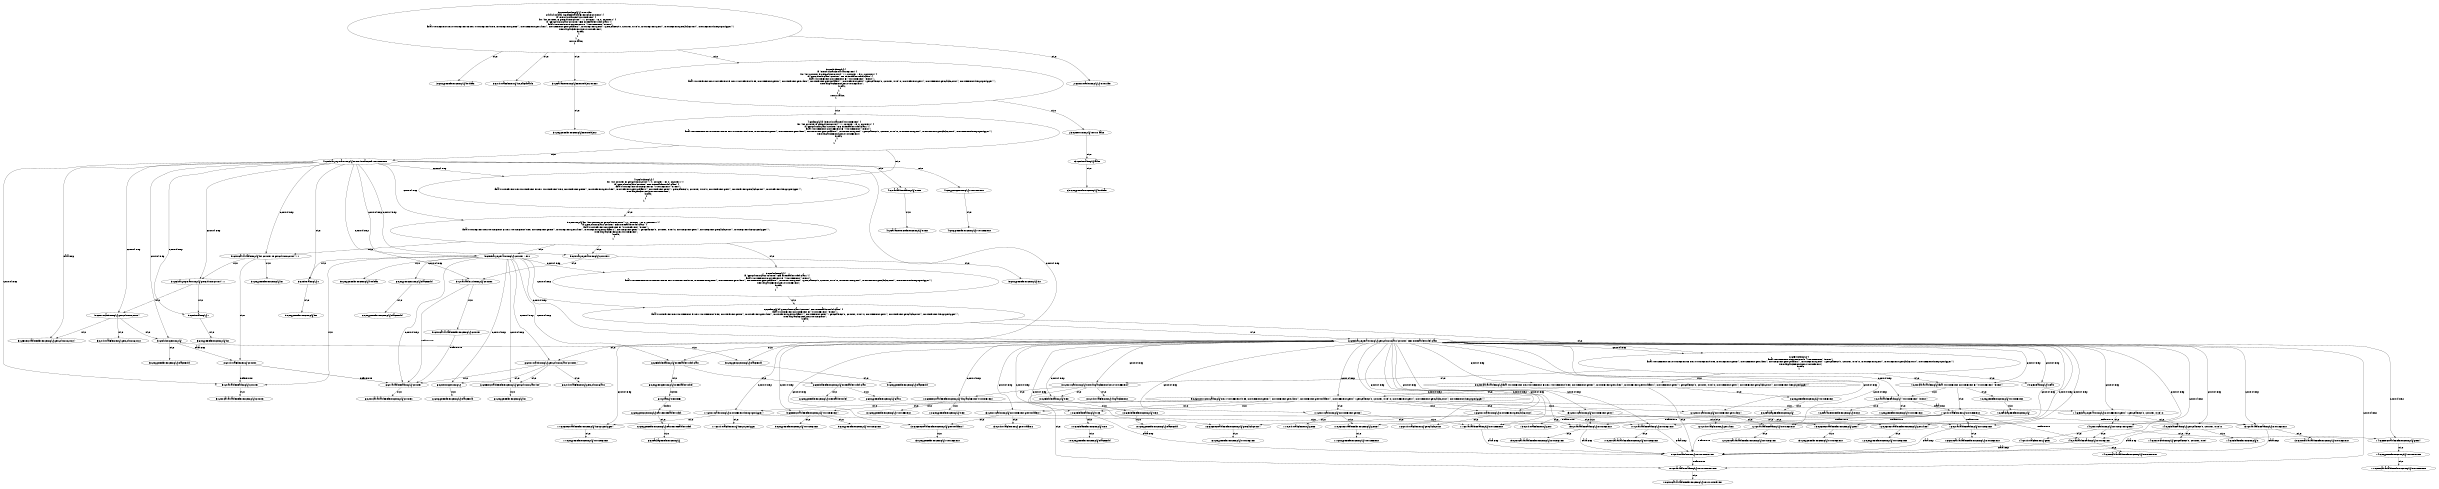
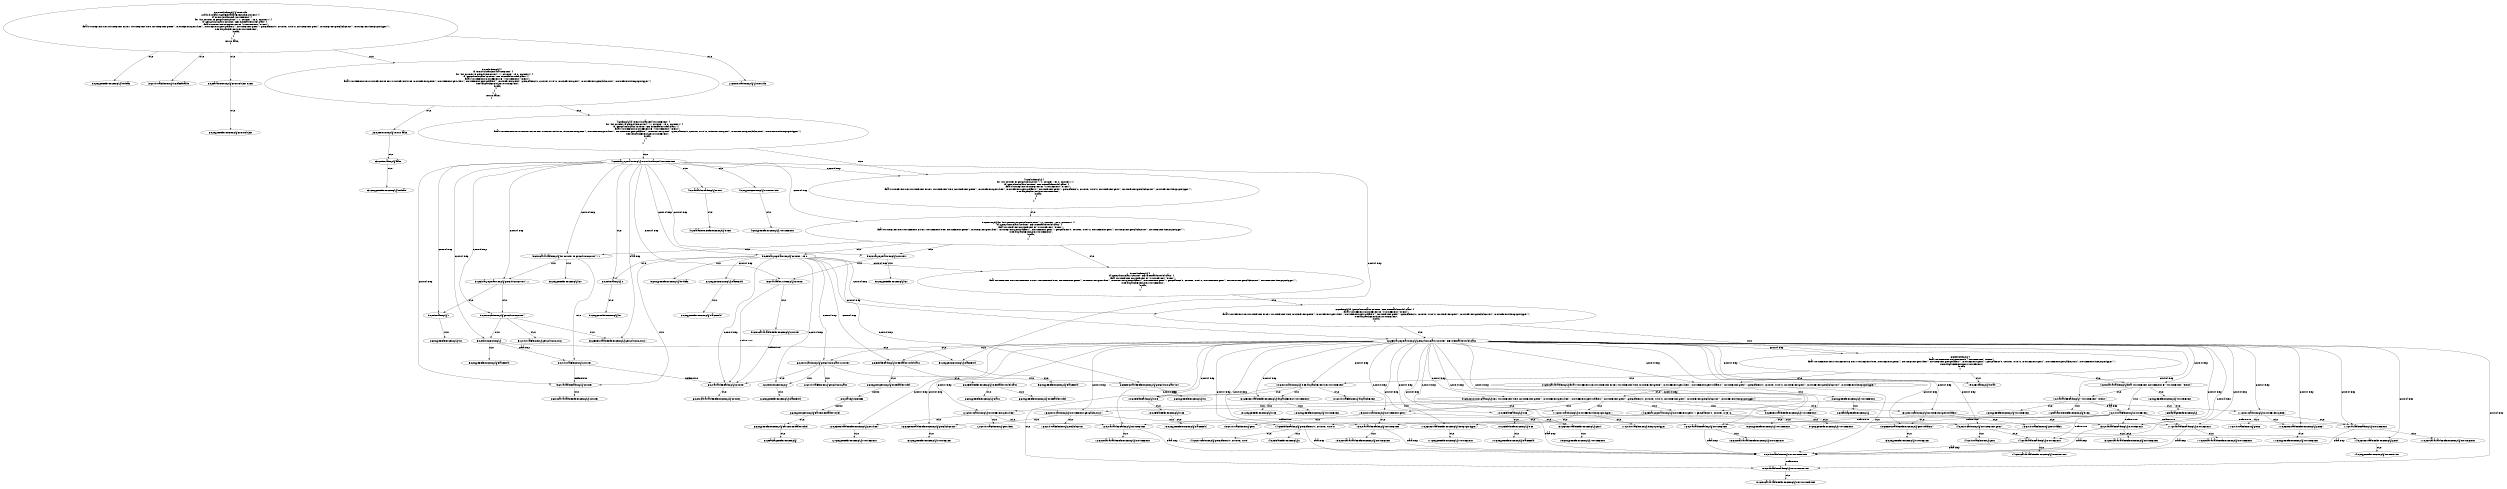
  digraph {
    node [shape=ellipse]
    n1 [label="3:CtTypeReferenceImpl@boolean"]
    n2 [label="3:CtVirtualElement@isCellEditable"]
    n3 [label="3:CtParameterImpl@EventObject event"]
    n4 [label="3:CtTypeReferenceImpl@EventObject"]
    n5 [label="4:CtVariableReadImpl@event"]
    n6 [label="4:CtParameterReferenceImpl@event"]
    n7 [label="4:CtTypeAccessImpl@MouseEvent"]
    n8 [label="4:CtTypeReferenceImpl@MouseEvent"]
    n9 [label="4:CtBinaryOperatorImpl@event instanceof MouseEvent"]
    n10 [label="5:CtExecutableReferenceImpl@getColumnCount()"]
    n11 [label="5:CtTypeAccessImpl@PlaceHold"]
    n12 [label="5:CtThisAccessImpl@"]
    n13 [label="5:CtInvocationImpl@getColumnCount()"]
    n14 [label="5:CtLiteralImpl@1"]
    n15 [label="5:CtBinaryOperatorImpl@getColumnCount() - 1"]
    n16 [label="5:CtLocalVariableImpl@int counter = getColumnCount() - 1"]
    n17 [label="5:CtVariableReadImpl@counter"]
    n18 [label="5:CtLiteralImpl@0"]
    n19 [label="5:CtBinaryOperatorImpl@counter >= 0"]
    n20 [label="5:CtVariableWriteImpl@counter"]
    n21 [label="5:CtUnaryOperatorImpl@counter--"]
    n22 [label="5:CtForImpl@for (int counter = getColumnCount() - 1; counter >= 0; counter--) \{\n    if (getColumnClass(counter) == TreeTableModel.class) \{\n        final MouseEvent mouseEvent = ((MouseEvent) (event));\n        final MouseEvent newMouseEvent = new MouseEvent(tree, mouseEvent.getID(), mouseEvent.getWhen(), mouseEvent.getModifiers(), mouseEvent.getX() - getCellRect(0, counter, true).x, mouseEvent.getY(), mouseEvent.getClickCount(), mouseEvent.isPopupTrigger());\n        tree.dispatchEvent(newMouseEvent);\n        break;\n    \}\n\}"]
    n23 [label="4:CtBlockImpl@\{\n    for (int counter = getColumnCount() - 1; counter >= 0; counter--) \{\n        if (getColumnClass(counter) == TreeTableModel.class) \{\n            final MouseEvent mouseEvent = ((MouseEvent) (event));\n            final MouseEvent newMouseEvent = new MouseEvent(tree, mouseEvent.getID(), mouseEvent.getWhen(), mouseEvent.getModifiers(), mouseEvent.getX() - getCellRect(0, counter, true).x, mouseEvent.getY(), mouseEvent.getClickCount(), mouseEvent.isPopupTrigger());\n            tree.dispatchEvent(newMouseEvent);\n            break;\n        \}\n    \}\n\}"]
    n24 [label="5:CtTypeReferenceImpl@PlaceHold"]
    n25 [label="5:CtTypeReferenceImpl@PlaceHold"]
    n26 [label="8:CtVirtualElement@counter"]
    n27 [label="5:CtVirtualElement@getColumnCount"]
    n28 [label="5:CtTypeReferenceImpl@int"]
    n29 [label="5:CtTypeReferenceImpl@int"]
    n30 [label="5:CtLocalVariableReferenceImpl@counter"]
    n31 [label="5:CtTypeReferenceImpl@int"]
    n32 [label="6:CtVariableReadImpl@counter"]
    n33 [label="5:CtTypeReferenceImpl@boolean"]
    n34 [label="6:CtExecutableReferenceImpl@getColumnClass(int)"]
    n35 [label="6:CtTypeAccessImpl@PlaceHold"]
    n36 [label="6:CtThisAccessImpl@"]
    n37 [label="6:CtInvocationImpl@getColumnClass(counter)"]
    n38 [label="6:CtFieldReadImpl@TreeTableModel.class"]
    n39 [label="6:CtBinaryOperatorImpl@getColumnClass(counter) == TreeTableModel.class"]
    n40 [label="6:CtIfImpl@if (getColumnClass(counter) == TreeTableModel.class) \{\n    final MouseEvent mouseEvent = ((MouseEvent) (event));\n    final MouseEvent newMouseEvent = new MouseEvent(tree, mouseEvent.getID(), mouseEvent.getWhen(), mouseEvent.getModifiers(), mouseEvent.getX() - getCellRect(0, counter, true).x, mouseEvent.getY(), mouseEvent.getClickCount(), mouseEvent.isPopupTrigger());\n    tree.dispatchEvent(newMouseEvent);\n    break;\n\}"]
    n41 [label="5:CtBlockImpl@\{\n    if (getColumnClass(counter) == TreeTableModel.class) \{\n        final MouseEvent mouseEvent = ((MouseEvent) (event));\n        final MouseEvent newMouseEvent = new MouseEvent(tree, mouseEvent.getID(), mouseEvent.getWhen(), mouseEvent.getModifiers(), mouseEvent.getX() - getCellRect(0, counter, true).x, mouseEvent.getY(), mouseEvent.getClickCount(), mouseEvent.isPopupTrigger());\n        tree.dispatchEvent(newMouseEvent);\n        break;\n    \}\n\}"]
    n42 [label="5:CtLocalVariableReferenceImpl@counter"]
    n43 [label="5:CtTypeReferenceImpl@int"]
    n44 [label="6:CtLocalVariableReferenceImpl@counter"]
    n45 [label="6:CtTypeReferenceImpl@int"]
    n46 [label="6:CtTypeReferenceImpl@PlaceHold"]
    n47 [label="6:CtTypeReferenceImpl@PlaceHold"]
    n48 [label="6:CtVirtualElement@getColumnClass"]
    n49 [label="6:CtFieldReferenceImpl@TreeTableModel.class"]
    n50 [label="6:CtTypeAccessImpl@TreeTableModel"]
    n51 [label="7:CtVariableReadImpl@((MouseEvent) (event))"]
    n52 [label="7:CtLocalVariableImpl@final MouseEvent mouseEvent = ((MouseEvent) (event))"]
    n53 [label="9:CtExecutableReferenceImpl@MouseEvent()"]
    n54 [label="10:CtFieldReadImpl@tree"]
    n55 [label="11:CtExecutableReferenceImpl@getID()"]
    n56 [label="11:CtVariableReadImpl@mouseEvent"]
    n57 [label="11:CtInvocationImpl@mouseEvent.getID()"]
    n58 [label="12:CtExecutableReferenceImpl@getWhen()"]
    n59 [label="12:CtVariableReadImpl@mouseEvent"]
    n60 [label="12:CtInvocationImpl@mouseEvent.getWhen()"]
    n61 [label="13:CtExecutableReferenceImpl@getModifiers()"]
    n62 [label="13:CtVariableReadImpl@mouseEvent"]
    n63 [label="13:CtInvocationImpl@mouseEvent.getModifiers()"]
    n64 [label="14:CtExecutableReferenceImpl@getX()"]
    n65 [label="14:CtVariableReadImpl@mouseEvent"]
    n66 [label="14:CtInvocationImpl@mouseEvent.getX()"]
    n67 [label="14:CtFieldReadImpl@getCellRect(0, counter, true).x"]
    n68 [label="14:CtBinaryOperatorImpl@mouseEvent.getX() - getCellRect(0, counter, true).x"]
    n69 [label="15:CtExecutableReferenceImpl@getY()"]
    n70 [label="15:CtVariableReadImpl@mouseEvent"]
    n71 [label="15:CtInvocationImpl@mouseEvent.getY()"]
    n72 [label="16:CtExecutableReferenceImpl@getClickCount()"]
    n73 [label="16:CtVariableReadImpl@mouseEvent"]
    n74 [label="16:CtInvocationImpl@mouseEvent.getClickCount()"]
    n75 [label="17:CtExecutableReferenceImpl@isPopupTrigger()"]
    n76 [label="17:CtVariableReadImpl@mouseEvent"]
    n77 [label="17:CtInvocationImpl@mouseEvent.isPopupTrigger()"]
    n78 [label="9:CtConstructorCallImpl@new MouseEvent(tree, mouseEvent.getID(), mouseEvent.getWhen(), mouseEvent.getModifiers(), mouseEvent.getX() - getCellRect(0, counter, true).x, mouseEvent.getY(), mouseEvent.getClickCount(), mouseEvent.isPopupTrigger())"]
    n79 [label="8:CtLocalVariableImpl@final MouseEvent newMouseEvent = new MouseEvent(tree, mouseEvent.getID(), mouseEvent.getWhen(), mouseEvent.getModifiers(), mouseEvent.getX() - getCellRect(0, counter, true).x, mouseEvent.getY(), mouseEvent.getClickCount(), mouseEvent.isPopupTrigger())"]
    n80 [label="18:CtExecutableReferenceImpl@dispatchEvent(MouseEvent)"]
    n81 [label="18:CtFieldReadImpl@tree"]
    n82 [label="18:CtVariableReadImpl@newMouseEvent"]
    n83 [label="18:CtInvocationImpl@tree.dispatchEvent(newMouseEvent)"]
    n84 [label="19:CtBreakImpl@break"]
    n85 [label="6:CtBlockImpl@\{\n    final MouseEvent mouseEvent = ((MouseEvent) (event));\n    final MouseEvent newMouseEvent = new MouseEvent(tree, mouseEvent.getID(), mouseEvent.getWhen(), mouseEvent.getModifiers(), mouseEvent.getX() - getCellRect(0, counter, true).x, mouseEvent.getY(), mouseEvent.getClickCount(), mouseEvent.isPopupTrigger());\n    tree.dispatchEvent(newMouseEvent);\n    break;\n\}"]
    n86 [label="6:CtTypeReferenceImpl@TreeTableModel"]
    n87 [label="6:CtTypeReferenceImpl@Class"]
    n88 [label="6:Update@UPDATE"]
    n89 [label="6:CtTypeAccessImpl@ParseTreeTableModel"]
    n90 [label="7:CtTypeReferenceImpl@MouseEvent"]
    n91 [label="7:CtParameterReferenceImpl@event"]
    n92 [label="7:CtVirtualElement@mouseEvent"]
    n93 [label="7:CtTypeReferenceImpl@MouseEvent"]
    n94 [label="9:CtTypeReferenceImpl@MouseEvent"]
    n95 [label="9:CtTypeReferenceImpl@MouseEvent"]
    n96 [label="10:CtFieldReferenceImpl@tree"]
    n97 [label="8:CtVirtualElement@newMouseEvent"]
    n98 [label="11:CtTypeReferenceImpl@MouseEvent"]
    n99 [label="11:CtLocalVariableReferenceImpl@mouseEvent"]
    n100 [label="11:CtVirtualElement@getID"]
    n101 [label="12:CtTypeReferenceImpl@MouseEvent"]
    n102 [label="12:CtLocalVariableReferenceImpl@mouseEvent"]
    n103 [label="12:CtVirtualElement@getWhen"]
    n104 [label="13:CtTypeReferenceImpl@MouseEvent"]
    n105 [label="13:CtLocalVariableReferenceImpl@mouseEvent"]
    n106 [label="13:CtVirtualElement@getModifiers"]
    n107 [label="14:CtTypeReferenceImpl@MouseEvent"]
    n108 [label="14:CtLocalVariableReferenceImpl@mouseEvent"]
    n109 [label="14:CtVirtualElement@getX"]
    n110 [label="14:CtFieldReferenceImpl@x"]
    n111 [label="14:CtInvocationImpl@getCellRect(0, counter, true)"]
    n112 [label="15:CtTypeReferenceImpl@MouseEvent"]
    n113 [label="15:CtLocalVariableReferenceImpl@mouseEvent"]
    n114 [label="15:CtVirtualElement@getY"]
    n115 [label="16:CtTypeReferenceImpl@MouseEvent"]
    n116 [label="16:CtLocalVariableReferenceImpl@mouseEvent"]
    n117 [label="16:CtVirtualElement@getClickCount"]
    n118 [label="17:CtTypeReferenceImpl@MouseEvent"]
    n119 [label="17:CtLocalVariableReferenceImpl@mouseEvent"]
    n120 [label="17:CtVirtualElement@isPopupTrigger"]
    n121 [label="8:CtTypeReferenceImpl@MouseEvent"]
    n122 [label="18:CtTypeReferenceImpl@tree"]
    n123 [label="18:CtTypeReferenceImpl@MouseEvent"]
    n124 [label="18:CtFieldReferenceImpl@tree"]
    n125 [label="18:CtLocalVariableReferenceImpl@newMouseEvent"]
    n126 [label="18:CtVirtualElement@dispatchEvent"]
    n127 [label="7:CtPackageReferenceImpl@"]
    n128 [label="8:CtPackageReferenceImpl@"]
    n129 [label="10:CtTypeReferenceImpl@PlaceHold"]
    n130 [label="18:CtTypeReferenceImpl@PlaceHold"]
    n131 [label="4:CtIfImpl@if (event instanceof MouseEvent) \{\n    for (int counter = getColumnCount() - 1; counter >= 0; counter--) \{\n        if (getColumnClass(counter) == TreeTableModel.class) \{\n            final MouseEvent mouseEvent = ((MouseEvent) (event));\n            final MouseEvent newMouseEvent = new MouseEvent(tree, mouseEvent.getID(), mouseEvent.getWhen(), mouseEvent.getModifiers(), mouseEvent.getX() - getCellRect(0, counter, true).x, mouseEvent.getY(), mouseEvent.getClickCount(), mouseEvent.isPopupTrigger());\n            tree.dispatchEvent(newMouseEvent);\n            break;\n        \}\n    \}\n\}"]
    n132 [label="23:CtLiteralImpl@false"]
    n133 [label="23:CtTypeReferenceImpl@boolean"]
    n134 [label="23:CtReturnImpl@return false"]
    n135 [label="3:CtBlockImpl@\{\n    if (event instanceof MouseEvent) \{\n        for (int counter = getColumnCount() - 1; counter >= 0; counter--) \{\n            if (getColumnClass(counter) == TreeTableModel.class) \{\n                final MouseEvent mouseEvent = ((MouseEvent) (event));\n                final MouseEvent newMouseEvent = new MouseEvent(tree, mouseEvent.getID(), mouseEvent.getWhen(), mouseEvent.getModifiers(), mouseEvent.getX() - getCellRect(0, counter, true).x, mouseEvent.getY(), mouseEvent.getClickCount(), mouseEvent.isPopupTrigger());\n                tree.dispatchEvent(newMouseEvent);\n                break;\n            \}\n        \}\n    \}\n    return false;\n\}"]
    n136 [label="3:CtMethodImpl@@Override\npublic boolean isCellEditable(EventObject event) \{\n    if (event instanceof MouseEvent) \{\n        for (int counter = getColumnCount() - 1; counter >= 0; counter--) \{\n            if (getColumnClass(counter) == TreeTableModel.class) \{\n                final MouseEvent mouseEvent = ((MouseEvent) (event));\n                final MouseEvent newMouseEvent = new MouseEvent(tree, mouseEvent.getID(), mouseEvent.getWhen(), mouseEvent.getModifiers(), mouseEvent.getX() - getCellRect(0, counter, true).x, mouseEvent.getY(), mouseEvent.getClickCount(), mouseEvent.isPopupTrigger());\n                tree.dispatchEvent(newMouseEvent);\n                break;\n            \}\n        \}\n    \}\n    return false;\n\}"]
    n137 [label="2:CtAnnotationImpl@@Override"]
    n138 [label="6:CtTypeReferenceImpl@ParseTreeTableModel"]
    n139 [label="6:CtPackageReferenceImpl@"]
    n3 -> n4 [label=AST]
    n5 -> n6 [label=AST]
    n7 -> n8 [label=AST]
    n9 -> n5 [label=AST]
    n9 -> n7 [label=AST]
    n9 -> n10 [label="Data Dep"]
    n9 -> n11 [label="Control Dep"]
    n9 -> n12 [label="Control Dep"]
    n9 -> n13 [label="Control Dep"]
    n9 -> n14 [label="Control Dep"]
    n9 -> n15 [label="Control Dep"]
    n9 -> n16 [label="Control Dep"]
    n9 -> n17 [label="Control Dep"]
    n9 -> n18 [label=AST]
    n9 -> n19 [label="Control Dep"]
    n9 -> n20 [label="Control Dep"]
    n9 -> n21 [label="Control Dep"]
    n9 -> n22 [label="Control Dep"]
    n9 -> n23 [label="Control Dep"]
    n11 -> n24 [label=AST]
    n12 -> n11 [label=AST]
    n12 -> n25 [label=AST]
    n12 -> n26 [label="Data Dep"]
    n13 -> n10 [label=AST]
    n13 -> n12 [label=AST]
    n13 -> n27 [label=AST]
    n14 -> n28 [label=AST]
    n15 -> n13 [label=AST]
    n15 -> n14 [label=AST]
    n16 -> n15 [label=AST]
    n16 -> n26 [label=AST]
    n16 -> n29 [label=AST]
    n17 -> n30 [label=AST]
    n18 -> n31 [label=AST]
    n19 -> n17 [label=AST]
    n19 -> n18 [label=AST]
    n19 -> n32 [label="Control Dep"]
    n19 -> n33 [label=AST]
    n19 -> n34 [label="Control Dep"]
    n19 -> n35 [label="Control Dep"]
    n19 -> n36 [label="Control Dep"]
    n19 -> n37 [label="Control Dep"]
    n19 -> n38 [label="Control Dep"]
    n19 -> n39 [label="Control Dep"]
    n19 -> n40 [label="Control Dep"]
    n19 -> n41 [label="Control Dep"]
    n20 -> n32 [label="Define-Use"]
    n20 -> n42 [label=AST]
    n21 -> n20 [label=AST]
    n21 -> n43 [label=AST]
    n22 -> n16 [label=AST]
    n22 -> n19 [label=AST]
    n22 -> n21 [label=AST]
    n22 -> n41 [label=AST]
    n23 -> n22 [label=AST]
    n26 -> n17 [label="Define-Use"]
    n26 -> n32 [label="Define-Use"]
    n32 -> n44 [label=AST]
    n34 -> n45 [label=AST]
    n35 -> n46 [label=AST]
    n36 -> n47 [label=AST]
    n37 -> n32 [label=AST]
    n37 -> n34 [label=AST]
    n37 -> n36 [label=AST]
    n37 -> n48 [label=AST]
    n38 -> n49 [label=AST]
    n38 -> n50 [label=AST]
    n39 -> n37 [label=AST]
    n39 -> n38 [label=AST]
    n39 -> n51 [label="Control Dep"]
    n39 -> n52 [label="Control Dep"]
    n39 -> n53 [label="Control Dep"]
    n39 -> n54 [label="Control Dep"]
    n39 -> n55 [label="Control Dep"]
    n39 -> n56 [label="Control Dep"]
    n39 -> n57 [label="Control Dep"]
    n39 -> n58 [label="Control Dep"]
    n39 -> n59 [label="Control Dep"]
    n39 -> n60 [label="Control Dep"]
    n39 -> n61 [label="Control Dep"]
    n39 -> n62 [label="Control Dep"]
    n39 -> n63 [label="Control Dep"]
    n39 -> n64 [label="Control Dep"]
    n39 -> n65 [label="Control Dep"]
    n39 -> n66 [label="Control Dep"]
    n39 -> n67 [label="Control Dep"]
    n39 -> n68 [label="Control Dep"]
    n39 -> n69 [label="Control Dep"]
    n39 -> n70 [label="Control Dep"]
    n39 -> n71 [label="Control Dep"]
    n39 -> n72 [label="Control Dep"]
    n39 -> n73 [label="Control Dep"]
    n39 -> n74 [label="Control Dep"]
    n39 -> n75 [label="Control Dep"]
    n39 -> n76 [label="Control Dep"]
    n39 -> n77 [label="Control Dep"]
    n39 -> n78 [label="Control Dep"]
    n39 -> n79 [label="Control Dep"]
    n39 -> n80 [label="Control Dep"]
    n39 -> n81 [label="Control Dep"]
    n39 -> n82 [label="Control Dep"]
    n39 -> n83 [label="Control Dep"]
    n39 -> n84 [label="Control Dep"]
    n39 -> n85 [label="Control Dep"]
    n40 -> n39 [label=AST]
    n40 -> n85 [label=AST]
    n41 -> n40 [label=AST]
    n42 -> n32 [label="Define-Use"]
    n49 -> n86 [label=AST]
    n49 -> n87 [label=AST]
    n50 -> n88 [label=Action]
    n51 -> n90 [label=AST]
    n51 -> n91 [label=AST]
    n51 -> n92 [label="Data Dep"]
    n52 -> n51 [label=AST]
    n52 -> n92 [label=AST]
    n52 -> n93 [label=AST]
    n53 -> n94 [label=AST]
    n53 -> n95 [label=AST]
    n54 -> n96 [label=AST]
    n54 -> n97 [label="Data Dep"]
    n55 -> n98 [label=AST]
    n56 -> n97 [label="Data Dep"]
-   n107 -> n99 [label=AST]
+   n56 -> n99 [label=AST]
    n57 -> n55 [label=AST]
    n57 -> n56 [label=AST]
    n57 -> n100 [label=AST]
    n58 -> n101 [label=AST]
-   n59 -> n97 [label="Define-Use"]
+   n59 -> n97 [label="Data Dep"]
    n59 -> n102 [label=AST]
    n60 -> n58 [label=AST]
    n60 -> n59 [label=AST]
    n60 -> n103 [label=AST]
    n61 -> n104 [label=AST]
    n62 -> n97 [label="Data Dep"]
    n62 -> n105 [label=AST]
    n63 -> n61 [label=AST]
    n63 -> n62 [label=AST]
    n63 -> n106 [label=AST]
    n64 -> n107 [label=AST]
    n65 -> n97 [label="Data Dep"]
    n65 -> n108 [label=AST]
    n66 -> n64 [label=AST]
    n66 -> n65 [label=AST]
    n66 -> n109 [label=AST]
    n67 -> n97 [label="Data Dep"]
    n67 -> n110 [label=AST]
    n67 -> n111 [label=AST]
    n68 -> n66 [label=AST]
    n68 -> n67 [label=AST]
    n69 -> n112 [label=AST]
    n70 -> n97 [label="Data Dep"]
    n70 -> n113 [label=AST]
    n71 -> n69 [label=AST]
    n71 -> n70 [label=AST]
    n71 -> n114 [label=AST]
    n72 -> n115 [label=AST]
    n73 -> n97 [label="Data Dep"]
    n73 -> n116 [label=AST]
    n74 -> n72 [label=AST]
    n74 -> n73 [label=AST]
    n74 -> n117 [label=AST]
    n75 -> n118 [label=AST]
    n76 -> n97 [label="Data Dep"]
    n76 -> n119 [label=AST]
    n77 -> n75 [label=AST]
    n77 -> n76 [label=AST]
    n77 -> n120 [label=AST]
    n78 -> n53 [label=AST]
    n78 -> n54 [label=AST]
    n78 -> n57 [label=AST]
    n78 -> n60 [label=AST]
    n78 -> n63 [label=AST]
    n78 -> n68 [label=AST]
    n78 -> n71 [label=AST]
    n78 -> n74 [label=AST]
    n78 -> n77 [label=AST]
    n79 -> n78 [label=AST]
    n79 -> n97 [label=AST]
    n79 -> n121 [label=AST]
    n80 -> n122 [label=AST]
    n80 -> n123 [label=AST]
    n81 -> n124 [label=AST]
    n82 -> n125 [label=AST]
    n83 -> n80 [label=AST]
    n83 -> n81 [label=AST]
    n83 -> n82 [label=AST]
    n83 -> n126 [label=AST]
    n85 -> n52 [label=AST]
    n85 -> n79 [label=AST]
    n85 -> n83 [label=AST]
    n85 -> n84 [label=AST]
    n88 -> n89 [label=Action]
    n89 -> n138 [label=AST]
    n92 -> n56 [label="Define-Use"]
    n92 -> n59 [label="Define-Use"]
    n92 -> n62 [label="Define-Use"]
    n92 -> n65 [label="Define-Use"]
    n92 -> n70 [label="Define-Use"]
    n92 -> n73 [label="Define-Use"]
    n92 -> n76 [label="Define-Use"]
    n93 -> n127 [label=AST]
    n96 -> n129 [label=AST]
    n97 -> n82 [label="Define-Use"]
    n121 -> n128 [label=AST]
    n124 -> n130 [label=AST]
    n131 -> n9 [label=AST]
    n131 -> n23 [label=AST]
    n132 -> n133 [label=AST]
    n134 -> n132 [label=AST]
    n135 -> n131 [label=AST]
    n135 -> n134 [label=AST]
    n136 -> n1 [label=AST]
    n136 -> n2 [label=AST]
    n136 -> n3 [label=AST]
    n136 -> n135 [label=AST]
    n136 -> n137 [label=AST]
    n138 -> n139 [label=AST]
  }
